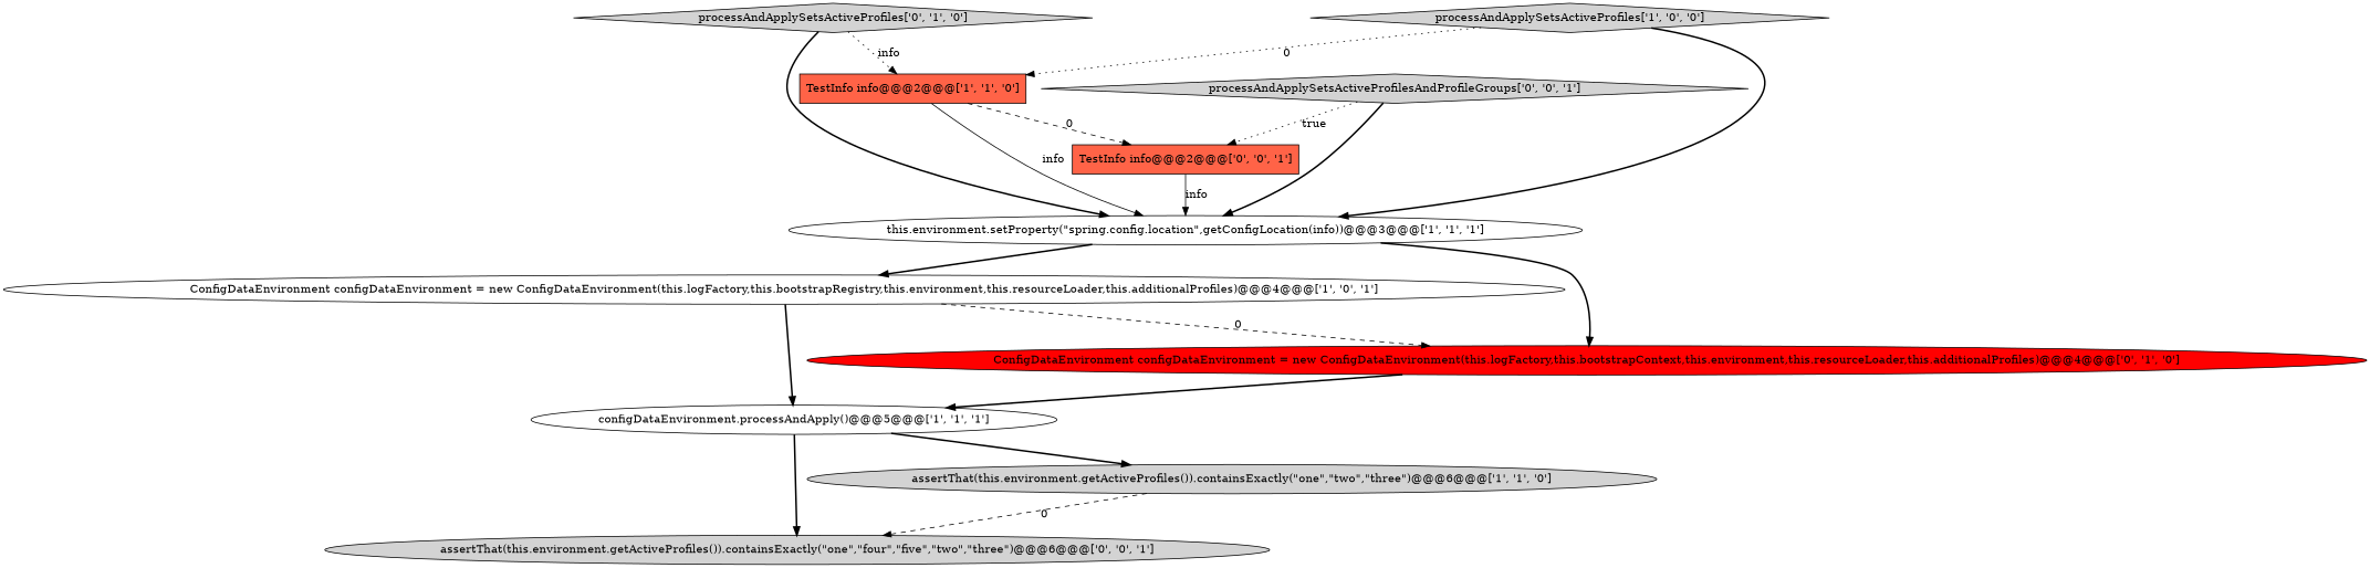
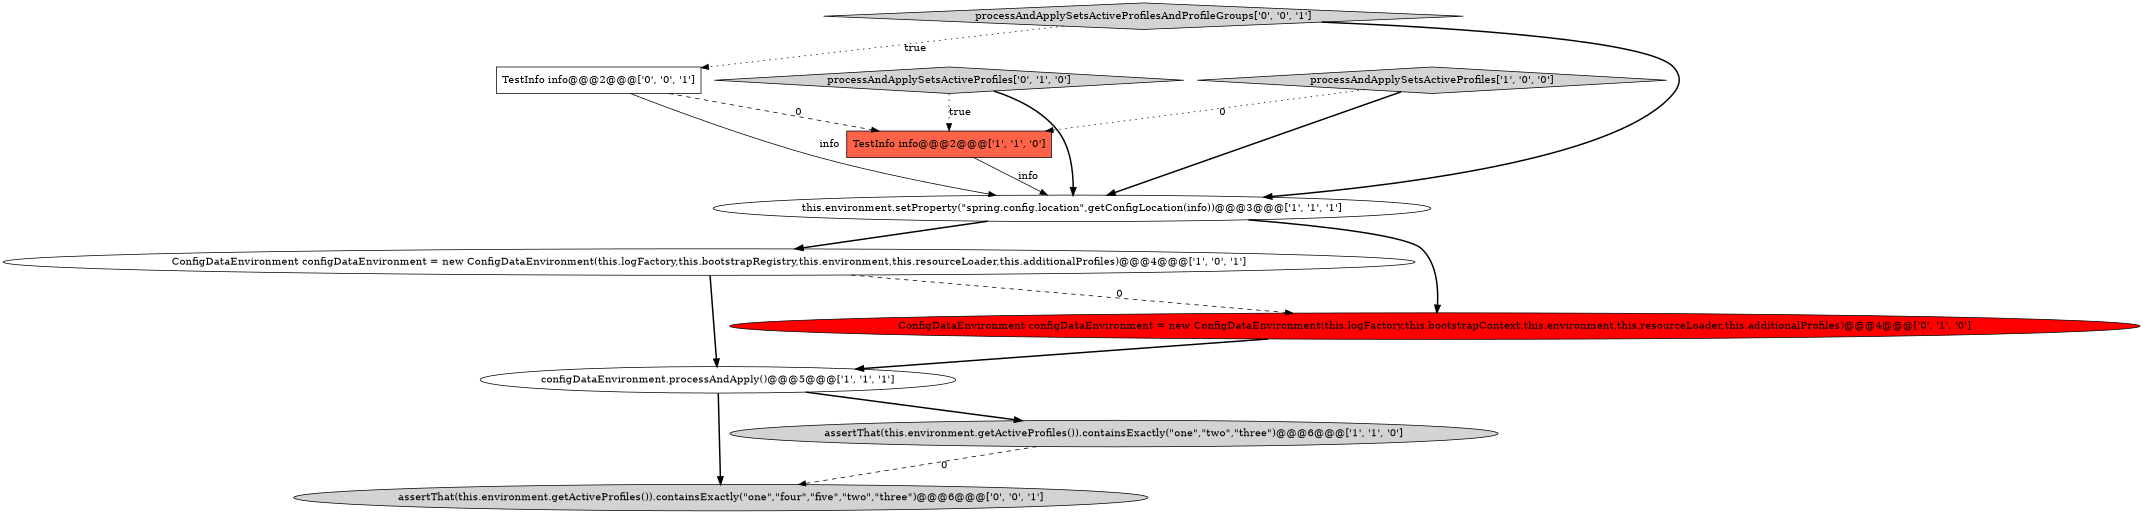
  digraph {
    node [fillcolor=lightgray shape=ellipse style=filled]
    edge [style=bold]
    n1 [label="assertThat(this.environment.getActiveProfiles()).containsExactly(\"one\",\"four\",\"five\",\"two\",\"three\")@@@6@@@['0', '0', '1']"]
    n2 [label="processAndApplySetsActiveProfiles['0', '1', '0']" shape=diamond]
    n3 [fillcolor=tomato label="TestInfo info@@@2@@@['1', '1', '0']" shape=box]
    n4 [fillcolor=white label="this.environment.setProperty(\"spring.config.location\",getConfigLocation(info))@@@3@@@['1', '1', '1']"]
-   n5 [fillcolor=tomato label="TestInfo info@@@2@@@['0', '0', '1']" shape=box]
+   n5 [fillcolor=white label="TestInfo info@@@2@@@['0', '0', '1']" shape=box]
    n6 [fillcolor=white label="ConfigDataEnvironment configDataEnvironment = new ConfigDataEnvironment(this.logFactory,this.bootstrapRegistry,this.environment,this.resourceLoader,this.additionalProfiles)@@@4@@@['1', '0', '1']"]
    n7 [fillcolor=red label="ConfigDataEnvironment configDataEnvironment = new ConfigDataEnvironment(this.logFactory,this.bootstrapContext,this.environment,this.resourceLoader,this.additionalProfiles)@@@4@@@['0', '1', '0']"]
    n8 [label="processAndApplySetsActiveProfiles['1', '0', '0']" shape=diamond]
    n9 [fillcolor=white label="configDataEnvironment.processAndApply()@@@5@@@['1', '1', '1']"]
    n10 [label="assertThat(this.environment.getActiveProfiles()).containsExactly(\"one\",\"two\",\"three\")@@@6@@@['1', '1', '0']"]
    n11 [label="processAndApplySetsActiveProfilesAndProfileGroups['0', '0', '1']" shape=diamond]
-   n2 -> n3 [label=info style=dotted]
+   n2 -> n3 [label=true style=dotted]
    n2 -> n4
    n3 -> n4 [label=info style=solid]
-   n3 -> n5 [label=0 style=dashed]
+   n5 -> n3 [label=0 style=dashed]
    n4 -> n6
    n4 -> n7
    n5 -> n4 [label=info style=solid]
    n6 -> n7 [label=0 style=dashed]
    n6 -> n9
    n7 -> n9
    n8 -> n3 [label=0 style=dotted]
    n8 -> n4
    n9 -> n1
    n9 -> n10
    n10 -> n1 [label=0 style=dashed]
    n11 -> n4
    n11 -> n5 [label=true style=dotted]
  }
